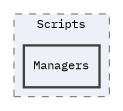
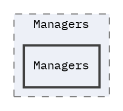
  digraph {
    compound=true
    fontname="IBM Plex Mono"
    n1 [color=grey25 fillcolor="#edf0f7" fontname="IBM Plex Mono" fontsize=10 label=Managers shape=box style="filled,bold,"]
    subgraph cluster_1 {
      bgcolor="#edf0f7"
      fontsize=10
-     label=Scripts
+     label=Managers
      pencolor=grey50
      style="filled,dashed,"
      n1
    }
  }
